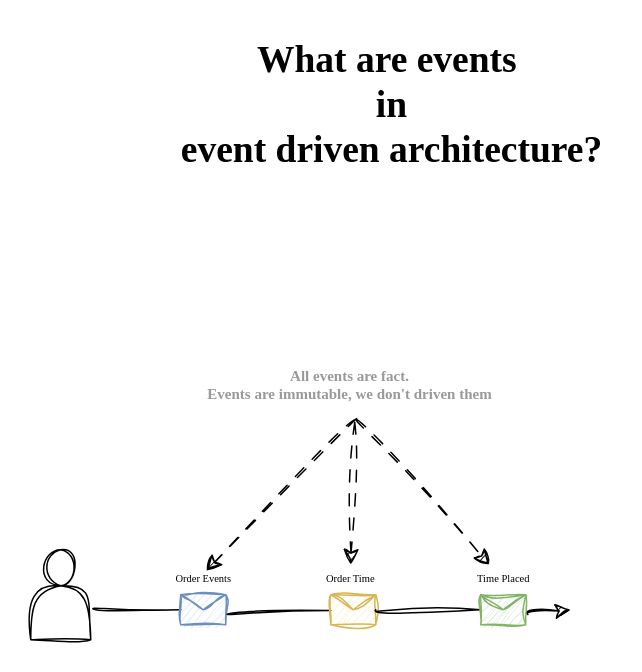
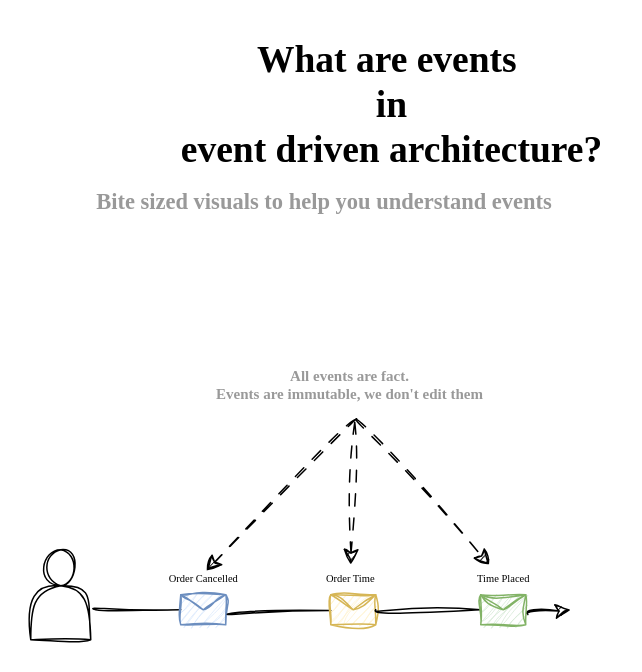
  <mxCell id="0" />
  <mxCell id="1" parent="0" />
  <mxCell id="2" value="What are events&amp;nbsp;&lt;div&gt;in&lt;/div&gt;&lt;div&gt;event driven architecture?&lt;/div&gt;" style="text;spacing=0;labelBackgroundColor=none;fontColor=#000000;fontStyle=1;fontFamily=Indie Flower;fontSource=https://fonts.googleapis.com/css?family=Indie+Flower;fontSize=25;align=center;whiteSpace=wrap;html=1;" vertex="1" parent="1"><mxGeometry x="121" y="20" width="280" height="40" as="geometry" /></mxCell>
+ <mxCell id="3" value="Bite sized visuals to help you understand events" style="text;whiteSpace=wrap;html=1;spacing=0;labelBackgroundColor=none;fontColor=#999999;fontStyle=1;fontFamily=Indie Flower;fontSource=https%3A%2F%2Ffonts.googleapis.com%2Fcss%3Ffamily%3DIndie%2BFlower;fontSize=15;align=center;" vertex="1" parent="1"><mxGeometry x="26" y="120" width="380" height="20" as="geometry" /></mxCell>
  <mxCell id="4" value="" style="shape=actor;whiteSpace=wrap;html=1;sketch=1;hachureGap=4;jiggle=2;curveFitting=1;fontFamily=Architects Daughter;fontSource=https%3A%2F%2Ffonts.googleapis.com%2Fcss%3Ffamily%3DArchitects%2BDaughter;" vertex="1" parent="1"><mxGeometry x="20" y="366" width="40" height="60" as="geometry" /></mxCell>
  <mxCell id="5" value="" style="endArrow=classic;html=1;rounded=0;sketch=1;hachureGap=4;jiggle=2;curveFitting=1;fontFamily=Architects Daughter;fontSource=https%3A%2F%2Ffonts.googleapis.com%2Fcss%3Ffamily%3DArchitects%2BDaughter;fontSize=12;startSize=8;endSize=8;curved=1;exitX=1.047;exitY=0.66;exitDx=0;exitDy=0;exitPerimeter=0;" edge="1" parent="1" source="11"><mxGeometry width="50" height="50" relative="1" as="geometry"><mxPoint x="180" y="416" as="sourcePoint" /><mxPoint x="380" y="406" as="targetPoint" /></mxGeometry></mxCell>
  <mxCell id="6" value="" style="endArrow=none;html=1;rounded=0;sketch=1;hachureGap=4;jiggle=2;curveFitting=1;fontFamily=Architects Daughter;fontSource=https%3A%2F%2Ffonts.googleapis.com%2Fcss%3Ffamily%3DArchitects%2BDaughter;fontSize=12;startSize=8;endSize=8;curved=1;exitX=1.047;exitY=0.66;exitDx=0;exitDy=0;exitPerimeter=0;strokeColor=default;endFill=0;" edge="1" parent="1" source="4" target="7"><mxGeometry width="50" height="50" relative="1" as="geometry"><mxPoint x="62" y="406" as="sourcePoint" /><mxPoint x="380" y="406" as="targetPoint" /></mxGeometry></mxCell>
  <mxCell id="7" value="" style="shape=message;html=1;html=1;outlineConnect=0;labelPosition=center;verticalLabelPosition=bottom;align=center;verticalAlign=top;sketch=1;hachureGap=4;jiggle=2;curveFitting=1;fontFamily=Architects Daughter;fontSource=https%3A%2F%2Ffonts.googleapis.com%2Fcss%3Ffamily%3DArchitects%2BDaughter;fillColor=#dae8fc;strokeColor=#6c8ebf;" vertex="1" parent="1"><mxGeometry x="120" y="396" width="30" height="20" as="geometry" /></mxCell>
  <mxCell id="8" value="" style="endArrow=none;html=1;rounded=0;sketch=1;hachureGap=4;jiggle=2;curveFitting=1;fontFamily=Architects Daughter;fontSource=https%3A%2F%2Ffonts.googleapis.com%2Fcss%3Ffamily%3DArchitects%2BDaughter;fontSize=12;startSize=8;endSize=8;curved=1;exitX=1.047;exitY=0.66;exitDx=0;exitDy=0;exitPerimeter=0;endFill=0;" edge="1" parent="1" source="7" target="9"><mxGeometry width="50" height="50" relative="1" as="geometry"><mxPoint x="151" y="409" as="sourcePoint" /><mxPoint x="380" y="406" as="targetPoint" /></mxGeometry></mxCell>
  <mxCell id="9" value="" style="shape=message;html=1;html=1;outlineConnect=0;labelPosition=center;verticalLabelPosition=bottom;align=center;verticalAlign=top;sketch=1;hachureGap=4;jiggle=2;curveFitting=1;fontFamily=Architects Daughter;fontSource=https://fonts.googleapis.com/css?family=Architects+Daughter;fillColor=#fff2cc;strokeColor=#d6b656;" vertex="1" parent="1"><mxGeometry x="220" y="396" width="30" height="20" as="geometry" /></mxCell>
  <mxCell id="10" value="" style="endArrow=none;html=1;rounded=0;sketch=1;hachureGap=4;jiggle=2;curveFitting=1;fontFamily=Architects Daughter;fontSource=https%3A%2F%2Ffonts.googleapis.com%2Fcss%3Ffamily%3DArchitects%2BDaughter;fontSize=12;startSize=8;endSize=8;curved=1;endFill=0;" edge="1" parent="1" source="9" target="11"><mxGeometry width="50" height="50" relative="1" as="geometry"><mxPoint x="251" y="409" as="sourcePoint" /><mxPoint x="380" y="406" as="targetPoint" /></mxGeometry></mxCell>
  <mxCell id="11" value="" style="shape=message;html=1;html=1;outlineConnect=0;labelPosition=center;verticalLabelPosition=bottom;align=center;verticalAlign=top;sketch=1;hachureGap=4;jiggle=2;curveFitting=1;fontFamily=Architects Daughter;fontSource=https://fonts.googleapis.com/css?family=Architects+Daughter;fillColor=#d5e8d4;strokeColor=#82b366;" vertex="1" parent="1"><mxGeometry x="320" y="396" width="30" height="20" as="geometry" /></mxCell>
  <mxCell id="12" value="Time Placed" style="text;html=1;align=center;verticalAlign=middle;resizable=0;points=[];autosize=1;strokeColor=none;fillColor=none;fontSize=7;fontFamily=Indie Flower;fontSource=https%3A%2F%2Ffonts.googleapis.com%2Fcss%3Ffamily%3DIndie%2BFlower;" vertex="1" parent="1"><mxGeometry x="305" y="376" width="60" height="20" as="geometry" /></mxCell>
  <mxCell id="13" value="Order Time" style="text;html=1;align=center;verticalAlign=middle;resizable=0;points=[];autosize=1;strokeColor=none;fillColor=none;fontSize=7;fontFamily=Indie Flower;fontSource=https%3A%2F%2Ffonts.googleapis.com%2Fcss%3Ffamily%3DIndie%2BFlower;" vertex="1" parent="1"><mxGeometry x="202.5" y="376" width="61" height="20" as="geometry" /></mxCell>
- <mxCell id="14" value="Order Events" style="text;html=1;align=center;verticalAlign=middle;resizable=0;points=[];autosize=1;strokeColor=none;fillColor=none;fontSize=7;fontFamily=Indie Flower;fontSource=https%3A%2F%2Ffonts.googleapis.com%2Fcss%3Ffamily%3DIndie%2BFlower;" vertex="1" parent="1"><mxGeometry x="103.5" y="376" width="63" height="20" as="geometry" /></mxCell>
+ <mxCell id="14" value="Order Cancelled" style="text;html=1;align=center;verticalAlign=middle;resizable=0;points=[];autosize=1;strokeColor=none;fillColor=none;fontSize=7;fontFamily=Indie Flower;fontSource=https%3A%2F%2Ffonts.googleapis.com%2Fcss%3Ffamily%3DIndie%2BFlower;" vertex="1" parent="1"><mxGeometry x="103.5" y="376" width="63" height="20" as="geometry" /></mxCell>
  <mxCell id="15" value="" style="endArrow=classic;html=1;rounded=0;sketch=1;hachureGap=4;jiggle=2;curveFitting=1;fontFamily=Architects Daughter;fontSource=https%3A%2F%2Ffonts.googleapis.com%2Fcss%3Ffamily%3DArchitects%2BDaughter;fontSize=12;startSize=8;endSize=8;curved=1;dashed=1;dashPattern=8 8;" edge="1" parent="1"><mxGeometry width="50" height="50" relative="1" as="geometry"><mxPoint x="237" y="279" as="sourcePoint" /><mxPoint x="137" y="380" as="targetPoint" /></mxGeometry></mxCell>
  <mxCell id="16" value="" style="endArrow=classic;html=1;rounded=0;sketch=1;hachureGap=4;jiggle=2;curveFitting=1;fontFamily=Architects Daughter;fontSource=https://fonts.googleapis.com/css?family=Architects+Daughter;fontSize=12;startSize=8;endSize=8;curved=1;dashed=1;dashPattern=8 8;" edge="1" parent="1" target="12"><mxGeometry width="50" height="50" relative="1" as="geometry"><mxPoint x="237" y="279" as="sourcePoint" /><mxPoint x="170" y="438" as="targetPoint" /></mxGeometry></mxCell>
  <mxCell id="17" value="" style="endArrow=classic;html=1;rounded=0;sketch=1;hachureGap=4;jiggle=2;curveFitting=1;fontFamily=Architects Daughter;fontSource=https://fonts.googleapis.com/css?family=Architects+Daughter;fontSize=12;startSize=8;endSize=8;dashed=1;dashPattern=8 8;" edge="1" parent="1" target="13"><mxGeometry width="50" height="50" relative="1" as="geometry"><mxPoint x="236" y="281" as="sourcePoint" /><mxPoint x="192" y="394" as="targetPoint" /></mxGeometry></mxCell>
- <mxCell id="18" value="All events are fact.&lt;div&gt;Events are immutable, we don't driven them&lt;/div&gt;" style="text;whiteSpace=wrap;html=1;spacing=0;labelBackgroundColor=none;fontColor=#999999;fontStyle=1;fontFamily=Indie Flower;fontSource=https://fonts.googleapis.com/css?family=Indie+Flower;fontSize=10;align=center;container=0;" vertex="1" parent="1"><mxGeometry x="138" y="240" width="190" height="30" as="geometry" /></mxCell>
+ <mxCell id="18" value="All events are fact.&lt;div&gt;Events are immutable, we don't edit them&lt;/div&gt;" style="text;whiteSpace=wrap;html=1;spacing=0;labelBackgroundColor=none;fontColor=#999999;fontStyle=1;fontFamily=Indie Flower;fontSource=https://fonts.googleapis.com/css?family=Indie+Flower;fontSize=10;align=center;container=0;" vertex="1" parent="1"><mxGeometry x="138" y="240" width="190" height="30" as="geometry" /></mxCell>
